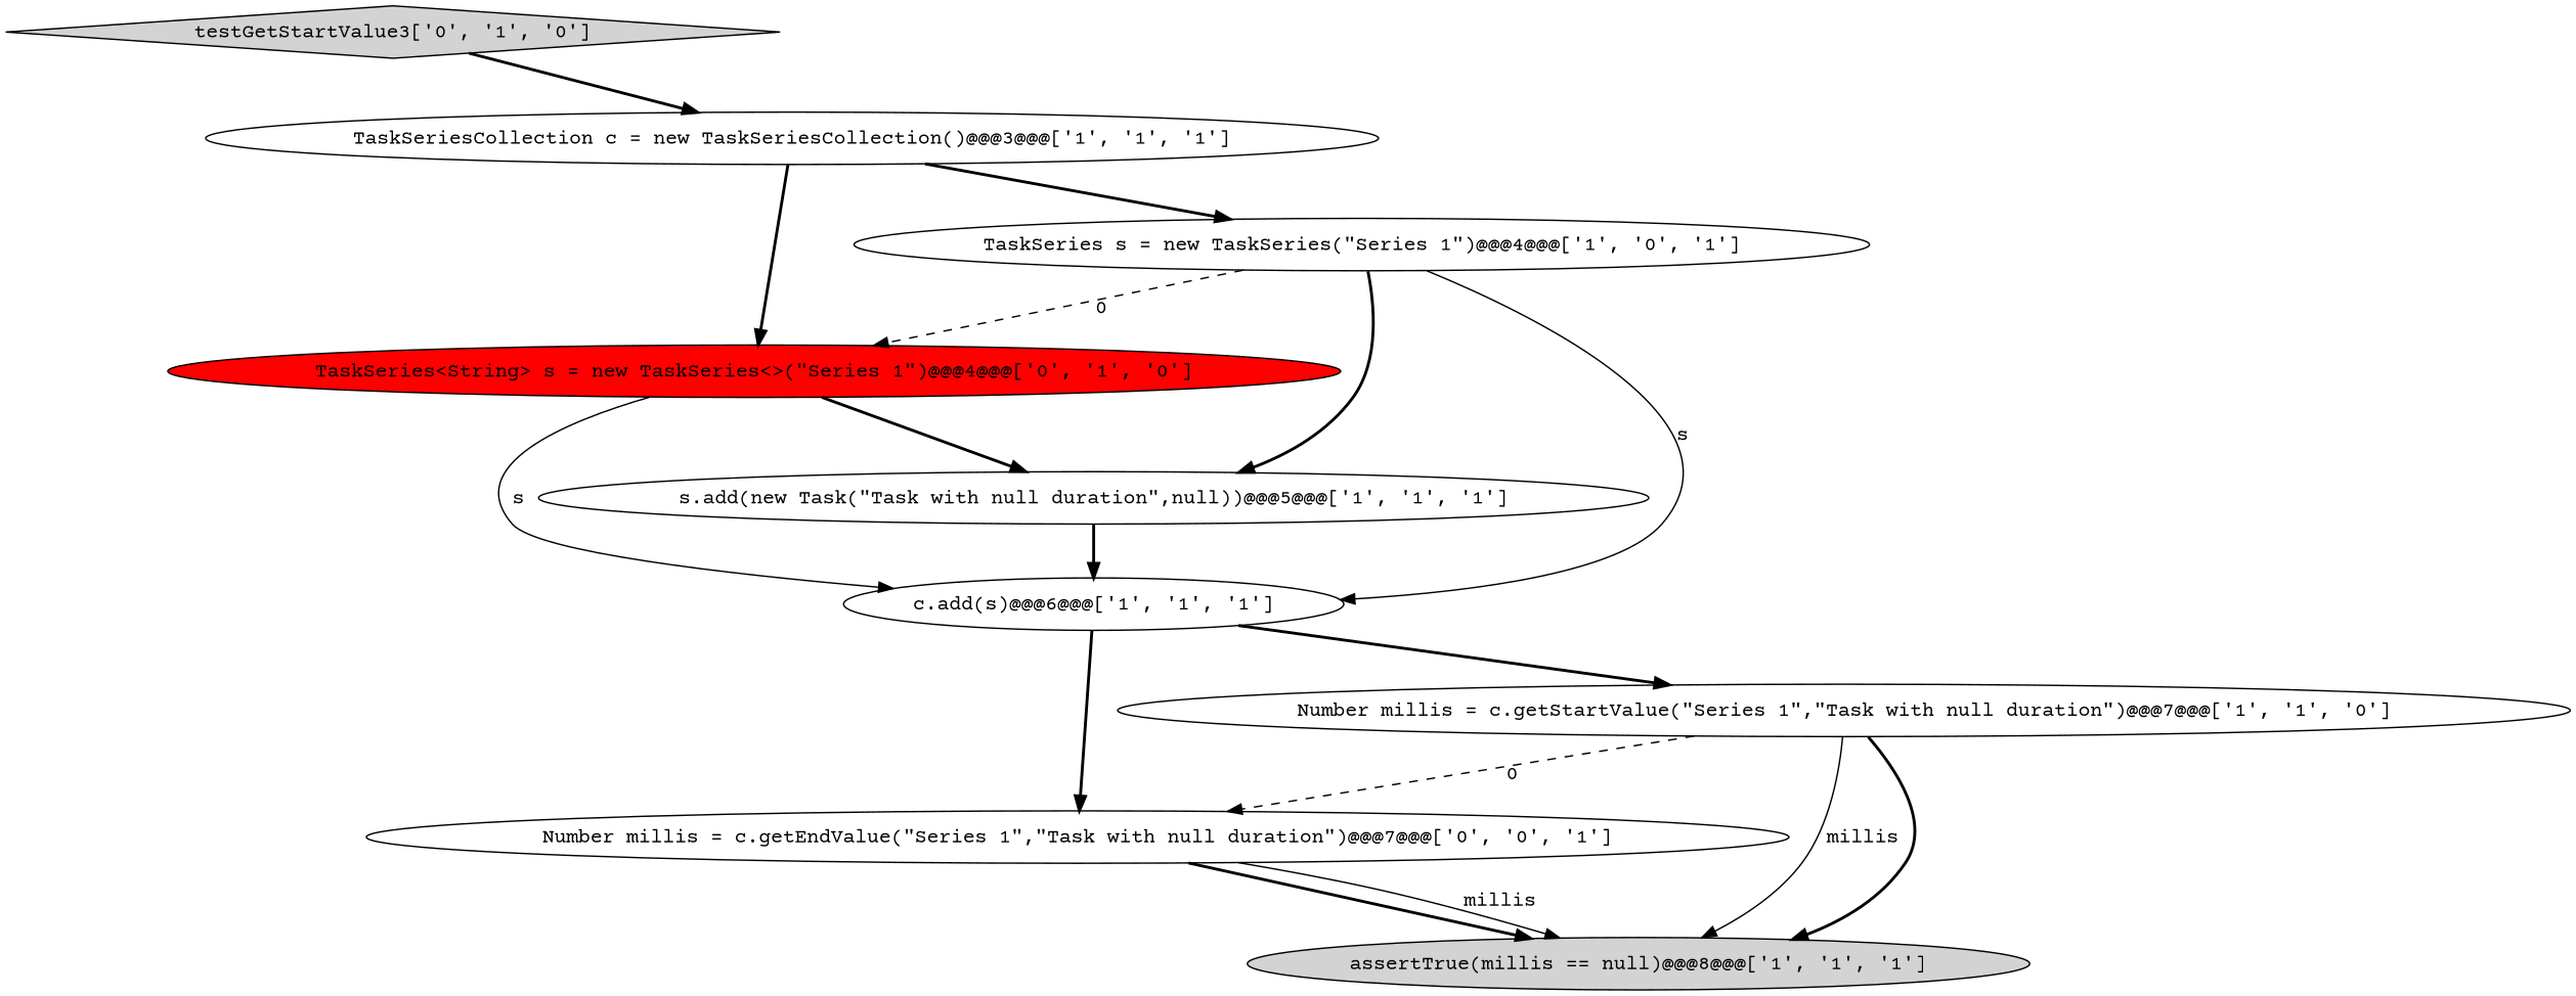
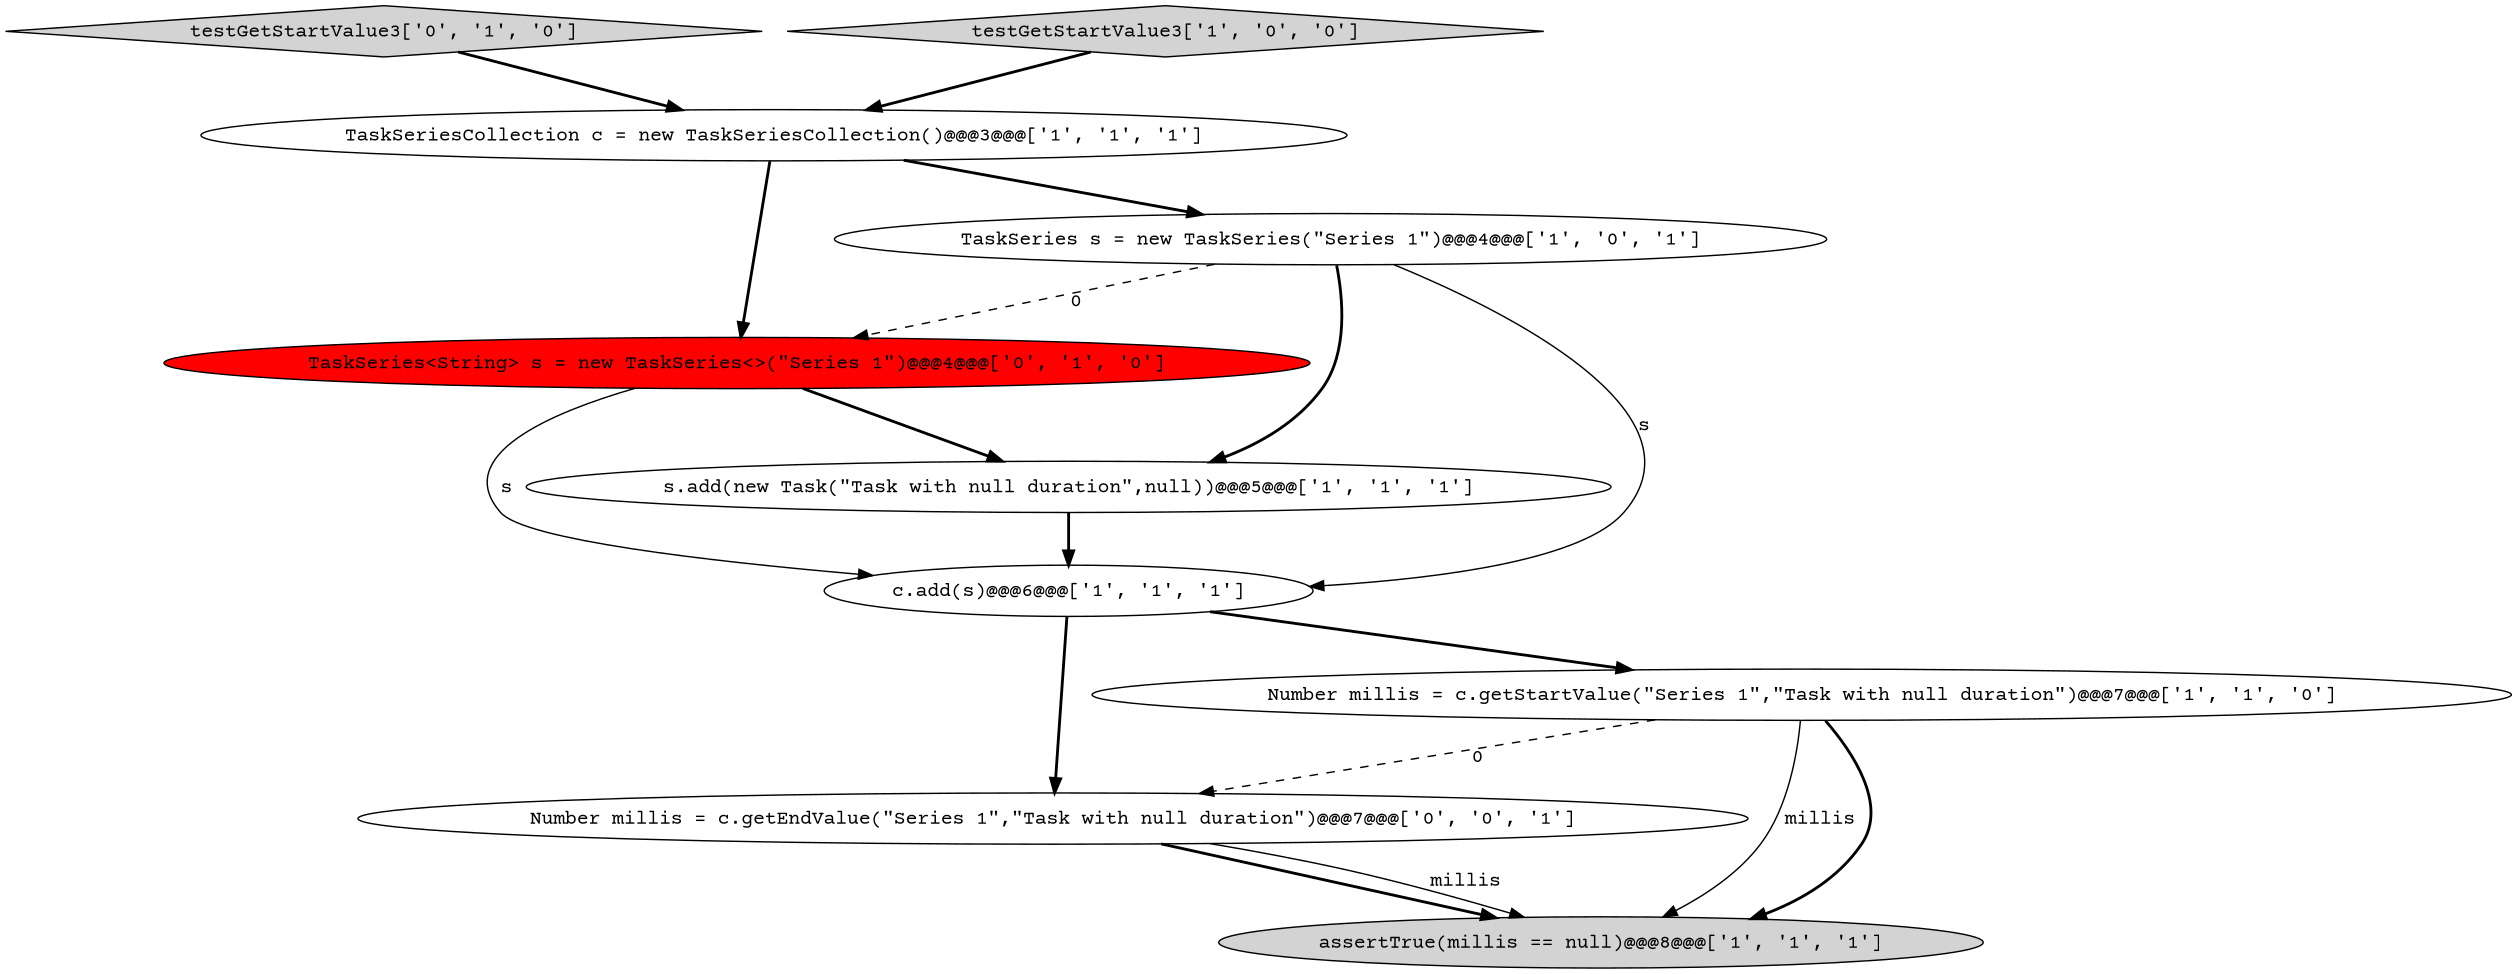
  digraph {
    fontname="Courier Prime"
    node [fillcolor=white fontname="Courier Prime" shape=ellipse style=filled]
    edge [fontname="Courier Prime" style=bold]
    n1 [label="Number millis = c.getStartValue(\"Series 1\",\"Task with null duration\")@@@7@@@['1', '1', '0']"]
    n2 [label="Number millis = c.getEndValue(\"Series 1\",\"Task with null duration\")@@@7@@@['0', '0', '1']"]
    n3 [fillcolor=lightgray label="assertTrue(millis == null)@@@8@@@['1', '1', '1']"]
    n4 [fillcolor=lightgray label="testGetStartValue3['0', '1', '0']" shape=diamond]
    n5 [label="TaskSeriesCollection c = new TaskSeriesCollection()@@@3@@@['1', '1', '1']"]
    n6 [fillcolor=red label="TaskSeries<String> s = new TaskSeries<>(\"Series 1\")@@@4@@@['0', '1', '0']"]
    n7 [label="TaskSeries s = new TaskSeries(\"Series 1\")@@@4@@@['1', '0', '1']"]
    n8 [label="c.add(s)@@@6@@@['1', '1', '1']"]
    n9 [label="s.add(new Task(\"Task with null duration\",null))@@@5@@@['1', '1', '1']"]
+   n10 [fillcolor=lightgray label="testGetStartValue3['1', '0', '0']" shape=diamond]
    n1 -> n2 [label=0 style=dashed]
    n1 -> n3 [label=millis style=solid]
    n1 -> n3
    n2 -> n3
    n2 -> n3 [label=millis style=solid]
    n4 -> n5
    n5 -> n6
    n5 -> n7
    n6 -> n8 [label=s style=solid]
    n6 -> n9
    n7 -> n6 [label=0 style=dashed]
    n7 -> n8 [label=s style=solid]
    n7 -> n9
    n8 -> n1
    n8 -> n2
    n9 -> n8
+   n10 -> n5
  }
